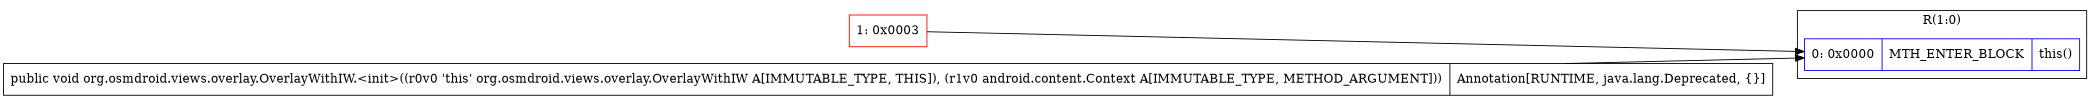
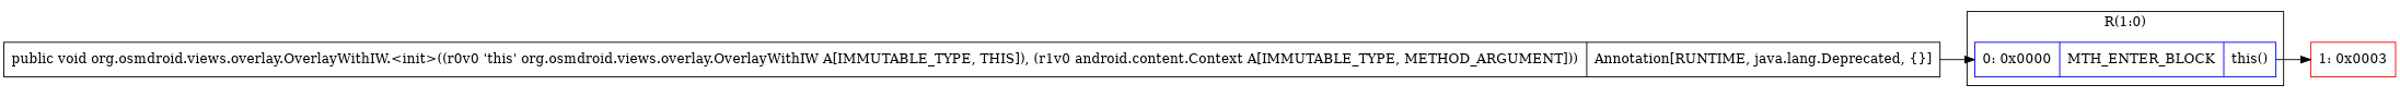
  digraph {
    rankdir=LR
    node [shape=record]
    n1 [color=blue label="{0\:\ 0x0000|MTH_ENTER_BLOCK\l|this()\l}"]
    n2 [color=red label="{1\:\ 0x0003}"]
    n3 [label="{public void org.osmdroid.views.overlay.OverlayWithIW.\<init\>((r0v0 'this' org.osmdroid.views.overlay.OverlayWithIW A[IMMUTABLE_TYPE, THIS]), (r1v0 android.content.Context A[IMMUTABLE_TYPE, METHOD_ARGUMENT]))  | Annotation[RUNTIME, java.lang.Deprecated, \{\}]\l}"]
    subgraph cluster_1 {
      label="R(1:0)"
      n1
    }
-   n2 -> n1
+   n1 -> n2
    n3 -> n1
  }
